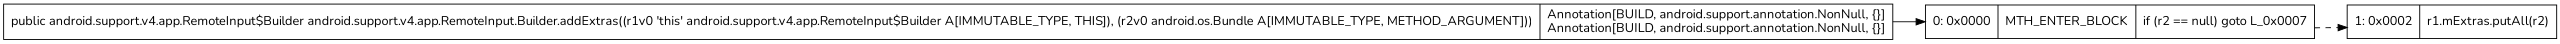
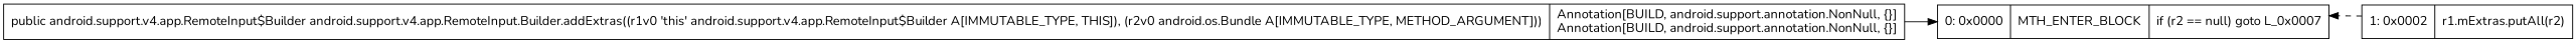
  digraph {
    fontname=Nunito
    rankdir=LR
    node [fontname=Nunito shape=record]
    edge [fontname=Nunito]
    n1 [label="{0\:\ 0x0000|MTH_ENTER_BLOCK\l|if (r2 == null) goto L_0x0007\l}"]
    n2 [label="{1\:\ 0x0002|r1.mExtras.putAll(r2)\l}"]
    n3 [label="{public android.support.v4.app.RemoteInput$Builder android.support.v4.app.RemoteInput.Builder.addExtras((r1v0 'this' android.support.v4.app.RemoteInput$Builder A[IMMUTABLE_TYPE, THIS]), (r2v0 android.os.Bundle A[IMMUTABLE_TYPE, METHOD_ARGUMENT]))  | Annotation[BUILD, android.support.annotation.NonNull, \{\}]\lAnnotation[BUILD, android.support.annotation.NonNull, \{\}]\l}"]
-   n1 -> n2 [style=dashed]
+   n2 -> n1 [style=dashed]
    n3 -> n1
  }
